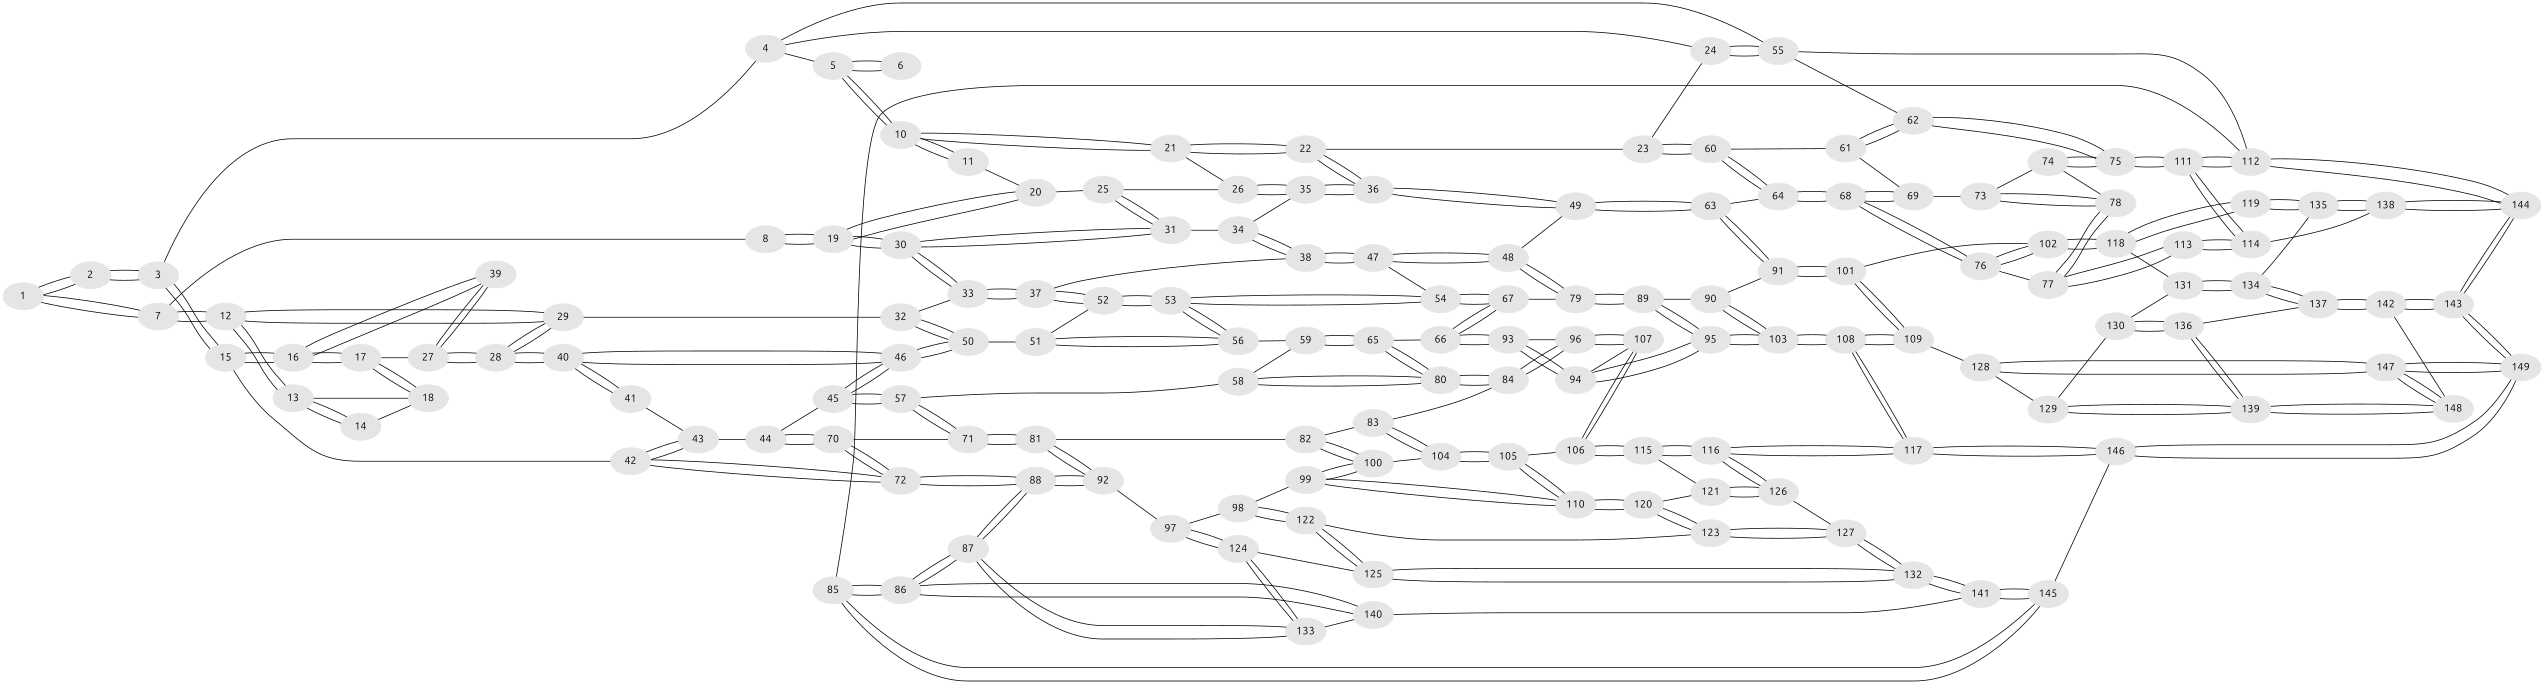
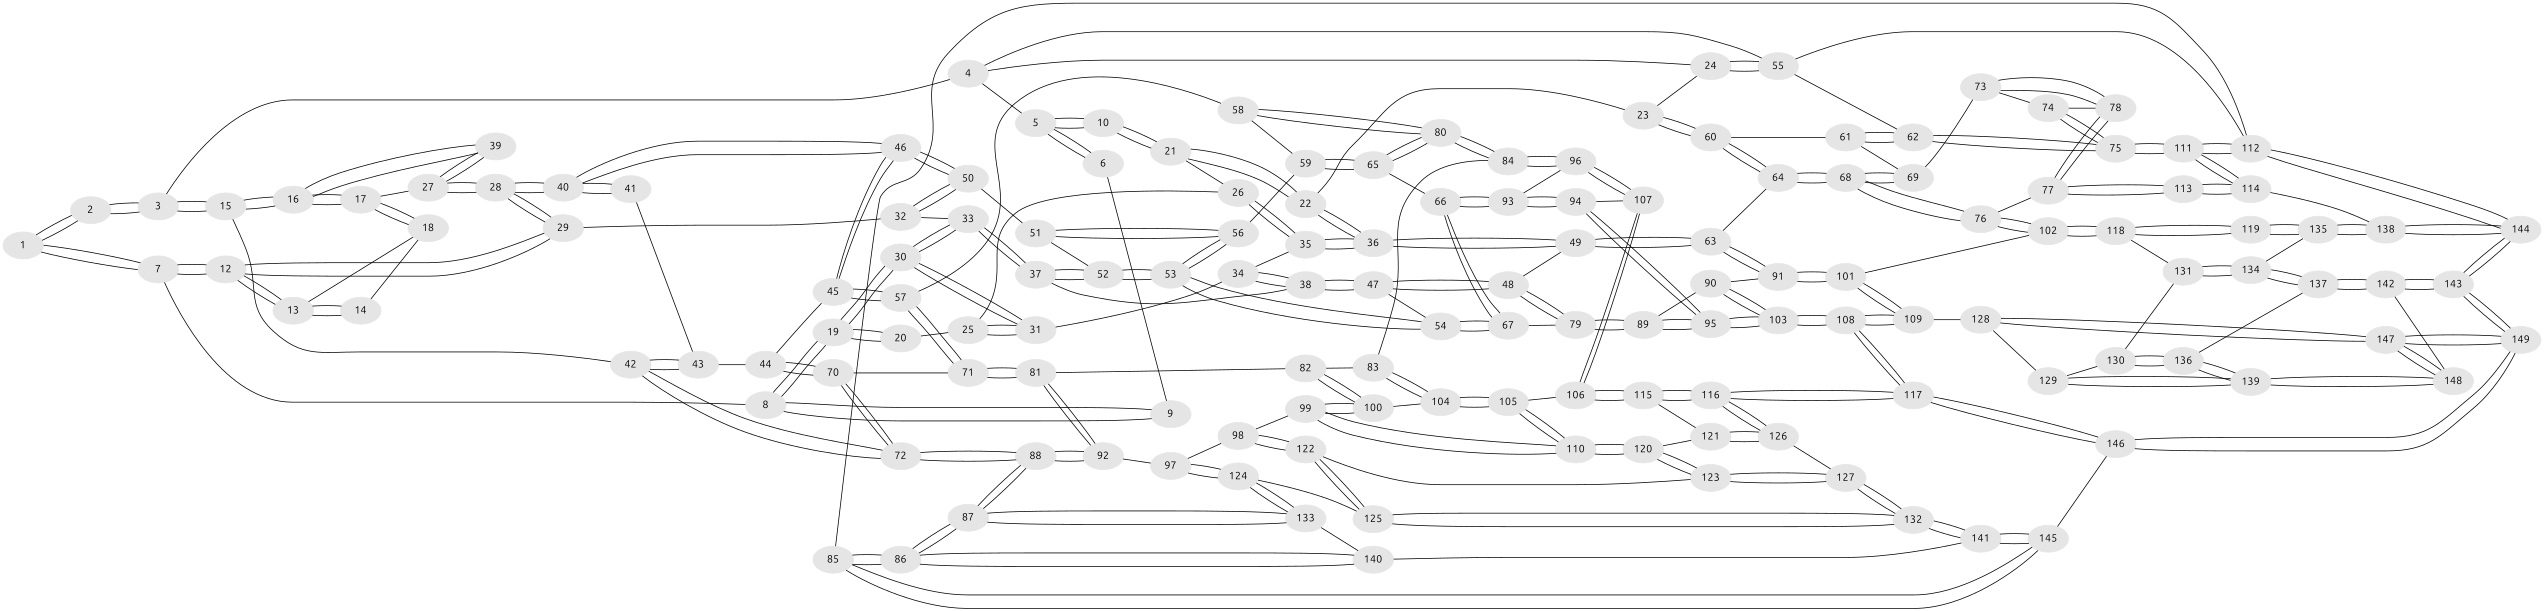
  graph {
    fontname=Ubuntu
    rankdir=LR
    node [color=gray90 fontname=Ubuntu style=filled]
    edge [fontname=Ubuntu]
    1
    2
    7
    3
    8
    12
    4
    15
    5
    24
    55
    16
    42
    85
    112
    86
    145
    6
    10
    62
-   11
+   9
    21
    19
    13
    29
    20
    30
    22
    26
    25
    14
    18
    32
    17
    39
    43
    72
    27
    28
    31
    33
    23
    36
    35
    60
    49
    61
    64
    34
    40
    41
    46
    50
    37
    38
    51
    52
    47
    63
    53
    48
    54
    44
    88
    45
    70
    57
    71
    58
    79
    67
    89
    91
    56
    59
    75
    144
    65
    80
    81
    84
    66
    69
    68
    73
    111
    101
    76
    93
    96
    94
    77
    102
    74
    78
    82
    92
    114
    113
    118
    90
    95
    83
    100
    97
    104
    105
    107
    87
    140
    146
    133
    141
    103
    108
    109
    98
    124
    99
    122
    125
    110
    123
    120
    128
    119
    131
    117
    106
    115
    116
    121
    129
    147
    138
    135
    126
    127
    149
    134
    132
    130
    139
    148
    136
    137
    142
    143
    1 -- 2
    1 -- 2
    1 -- 7
    1 -- 7
    2 -- 3
    2 -- 3
    7 -- 8
    7 -- 12
    7 -- 12
    3 -- 4
    3 -- 15
    3 -- 15
+   8 -- 9
+   8 -- 9
    8 -- 19
    8 -- 19
    12 -- 13
    12 -- 13
    12 -- 29
    12 -- 29
    4 -- 5
    4 -- 24
    4 -- 55
    15 -- 16
    15 -- 16
    15 -- 42
    5 -- 6
    5 -- 6
    5 -- 10
    5 -- 10
    24 -- 55
    24 -- 55
    55 -- 112
    55 -- 62
    16 -- 17
    16 -- 17
    16 -- 39
    16 -- 39
    42 -- 43
    42 -- 43
    42 -- 72
    42 -- 72
    85 -- 112
    85 -- 86
    85 -- 86
    85 -- 145
    85 -- 145
    112 -- 144
    112 -- 144
    86 -- 87
    86 -- 87
    86 -- 140
    86 -- 140
    145 -- 146
-   10 -- 11
-   10 -- 11
+   6 -- 9
    10 -- 21
    10 -- 21
    62 -- 75
    62 -- 75
-   11 -- 20
    21 -- 22
    21 -- 22
    21 -- 26
    19 -- 20
    19 -- 20
    19 -- 30
    19 -- 30
    13 -- 14
    13 -- 14
    13 -- 18
    29 -- 32
    20 -- 25
    30 -- 31
    30 -- 31
    30 -- 33
    30 -- 33
    22 -- 23
    22 -- 36
    22 -- 36
    26 -- 35
    26 -- 35
    25 -- 26
    25 -- 31
    25 -- 31
    14 -- 18
    32 -- 33
    32 -- 50
    32 -- 50
    17 -- 18
    17 -- 18
    17 -- 27
    43 -- 44
    72 -- 88
    72 -- 88
    27 -- 39
    27 -- 39
    27 -- 28
    27 -- 28
    28 -- 29
    28 -- 29
    28 -- 40
    28 -- 40
    31 -- 34
    33 -- 37
    33 -- 37
    23 -- 24
    23 -- 60
    23 -- 60
    36 -- 49
    36 -- 49
    35 -- 36
    35 -- 36
    60 -- 61
    60 -- 64
    60 -- 64
    49 -- 63
    49 -- 63
    61 -- 62
    61 -- 62
    61 -- 69
    64 -- 68
    64 -- 68
    34 -- 35
    34 -- 38
    34 -- 38
    40 -- 41
    40 -- 41
    40 -- 46
    40 -- 46
    41 -- 43
    46 -- 50
    46 -- 50
    50 -- 51
    37 -- 38
    37 -- 52
    37 -- 52
    38 -- 47
    38 -- 47
    51 -- 52
    51 -- 56
    51 -- 56
    52 -- 53
    52 -- 53
    47 -- 48
    47 -- 48
    47 -- 54
    63 -- 64
    63 -- 91
    63 -- 91
    53 -- 54
    53 -- 54
    53 -- 56
    53 -- 56
    48 -- 49
    48 -- 79
    48 -- 79
    54 -- 67
    54 -- 67
    44 -- 45
    44 -- 70
    44 -- 70
    88 -- 92
    88 -- 92
    45 -- 46
    45 -- 46
    45 -- 57
    45 -- 57
    70 -- 72
    70 -- 72
    70 -- 71
    57 -- 71
    57 -- 71
    57 -- 58
    71 -- 81
    71 -- 81
    58 -- 59
    58 -- 80
    58 -- 80
    79 -- 89
    79 -- 89
    67 -- 79
    89 -- 90
    89 -- 95
    89 -- 95
    91 -- 101
    91 -- 101
    56 -- 59
    59 -- 65
    59 -- 65
    75 -- 111
    75 -- 111
    65 -- 80
    65 -- 80
    65 -- 66
    80 -- 84
    80 -- 84
    81 -- 82
    81 -- 92
    81 -- 92
    84 -- 96
    84 -- 96
    66 -- 67
    66 -- 67
    66 -- 93
    66 -- 93
    69 -- 73
    68 -- 69
    68 -- 69
    68 -- 76
    68 -- 76
    73 -- 74
    73 -- 78
    73 -- 78
    111 -- 112
    111 -- 112
    111 -- 114
    111 -- 114
    101 -- 102
    101 -- 109
    101 -- 109
    76 -- 77
    76 -- 102
    76 -- 102
    93 -- 96
    93 -- 94
    93 -- 94
    96 -- 107
    96 -- 107
    94 -- 95
    94 -- 95
    94 -- 107
    77 -- 78
    77 -- 78
    77 -- 113
    77 -- 113
    102 -- 118
    102 -- 118
    74 -- 75
    74 -- 75
    74 -- 78
    82 -- 83
    82 -- 100
    82 -- 100
    92 -- 97
    114 -- 138
    113 -- 114
    113 -- 114
    118 -- 119
    118 -- 119
    118 -- 131
    90 -- 91
    90 -- 103
    90 -- 103
    95 -- 103
    95 -- 103
    83 -- 84
    83 -- 104
    83 -- 104
    100 -- 104
    97 -- 98
    97 -- 124
    97 -- 124
    104 -- 105
    104 -- 105
    105 -- 110
    105 -- 110
    105 -- 106
    87 -- 88
    87 -- 88
    87 -- 133
    87 -- 133
    140 -- 141
    146 -- 149
    146 -- 149
    133 -- 140
    141 -- 145
    141 -- 145
    103 -- 108
    103 -- 108
    108 -- 109
    108 -- 109
    108 -- 117
    108 -- 117
    109 -- 128
    98 -- 99
    98 -- 122
    98 -- 122
    124 -- 133
    124 -- 133
    124 -- 125
    99 -- 100
    99 -- 100
    99 -- 110
    99 -- 110
    122 -- 125
    122 -- 125
    122 -- 123
    125 -- 132
    125 -- 132
    110 -- 120
    110 -- 120
    123 -- 127
    123 -- 127
    120 -- 123
    120 -- 123
    120 -- 121
    128 -- 129
    128 -- 147
    128 -- 147
    119 -- 135
    119 -- 135
    131 -- 134
    131 -- 134
    117 -- 146
    117 -- 146
    106 -- 107
    106 -- 107
    106 -- 115
    106 -- 115
    115 -- 116
    115 -- 116
    115 -- 121
    116 -- 117
    116 -- 117
    116 -- 126
    116 -- 126
    121 -- 126
    121 -- 126
    129 -- 130
    129 -- 139
    129 -- 139
    147 -- 149
    147 -- 149
    147 -- 148
    147 -- 148
    138 -- 144
    138 -- 144
    135 -- 138
    135 -- 138
    126 -- 127
    127 -- 132
    127 -- 132
    134 -- 135
    134 -- 137
    134 -- 137
    132 -- 141
    132 -- 141
    130 -- 131
    130 -- 136
    130 -- 136
    139 -- 148
    139 -- 148
    136 -- 139
    136 -- 139
    136 -- 137
    137 -- 142
    137 -- 142
    142 -- 148
    142 -- 143
    142 -- 143
    143 -- 144
    143 -- 144
    143 -- 149
    143 -- 149
  }
